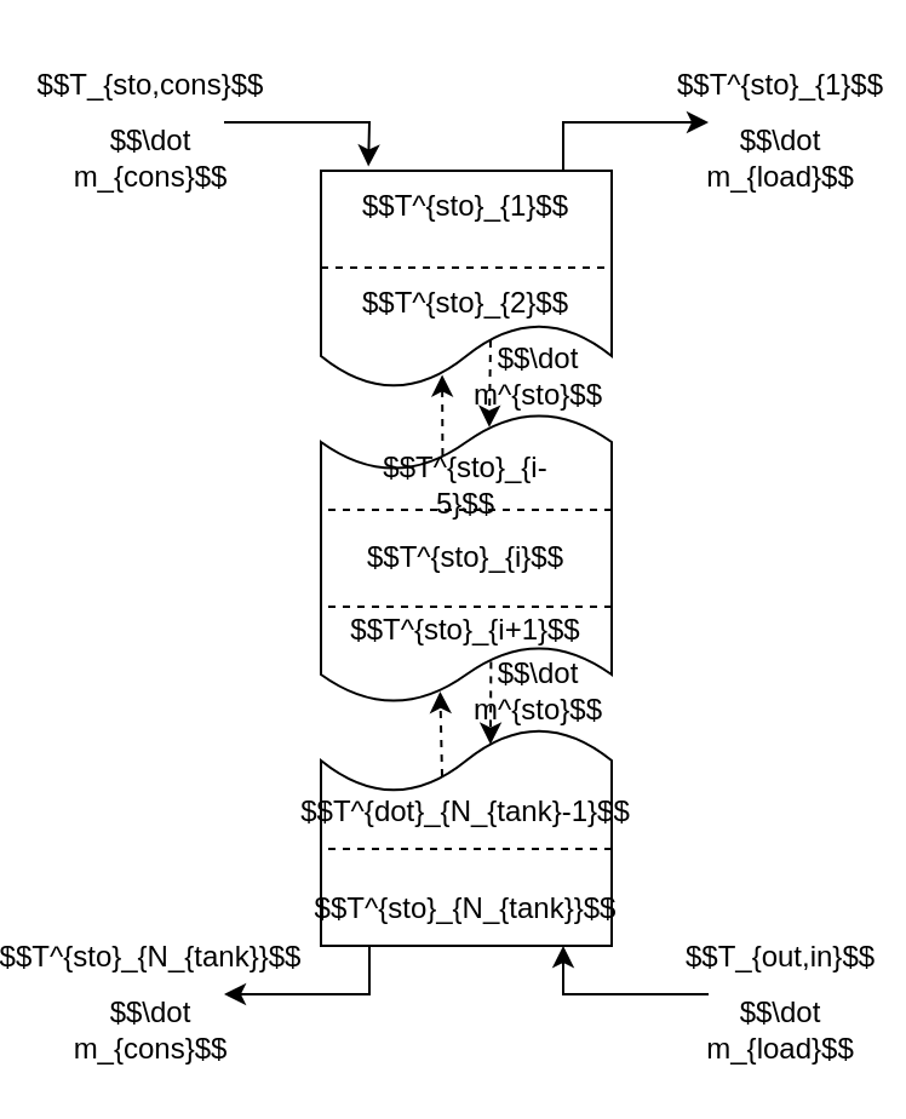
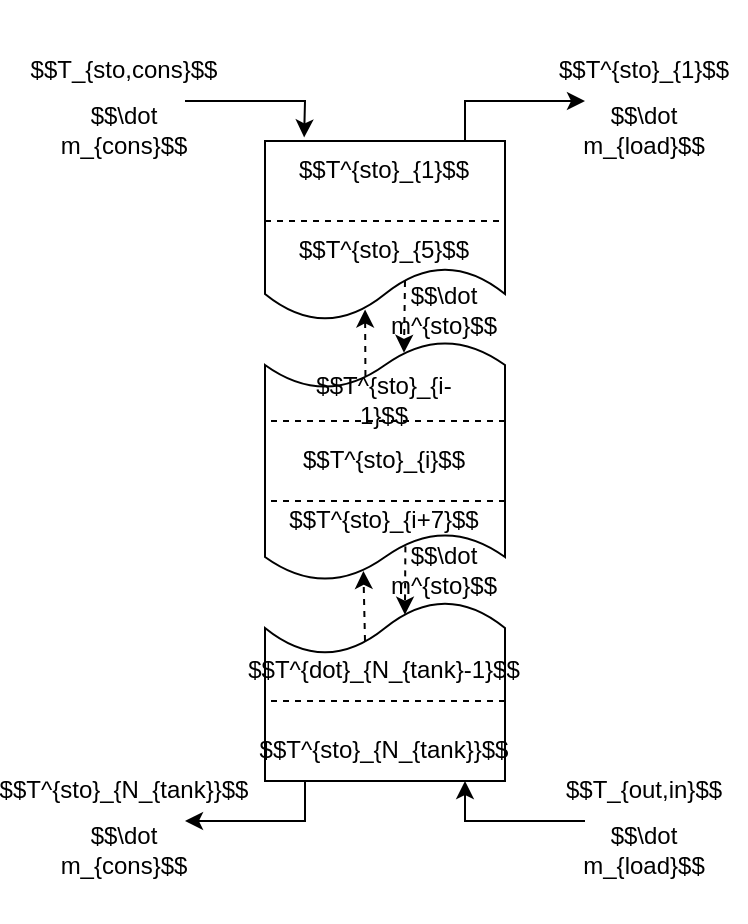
  <mxCell id="0" />
  <mxCell id="1" parent="0" />
  <mxCell id="2" value="" style="shape=document;whiteSpace=wrap;html=1;boundedLbl=1;" vertex="1" parent="1"><mxGeometry x="120" y="70" width="120" height="90" as="geometry" /></mxCell>
  <mxCell id="3" value="" style="shape=tape;whiteSpace=wrap;html=1;size=0.2;" vertex="1" parent="1"><mxGeometry x="120" y="170" width="120" height="120" as="geometry" /></mxCell>
  <mxCell id="4" value="" style="shape=document;whiteSpace=wrap;html=1;boundedLbl=1;rotation=-180;" vertex="1" parent="1"><mxGeometry x="120" y="300" width="120" height="90" as="geometry" /></mxCell>
  <mxCell id="5" style="edgeStyle=orthogonalEdgeStyle;rounded=0;orthogonalLoop=1;jettySize=auto;html=1;exitX=0.5;exitY=0;exitDx=0;exitDy=0;" edge="1" parent="1" source="4" target="4"><mxGeometry relative="1" as="geometry" /></mxCell>
  <mxCell id="6" value="" style="endArrow=classic;html=1;rounded=0;entryX=0.163;entryY=-0.02;entryDx=0;entryDy=0;entryPerimeter=0;" edge="1" parent="1" target="2"><mxGeometry width="50" height="50" relative="1" as="geometry"><mxPoint x="80" y="50" as="sourcePoint" /><mxPoint x="140" y="50" as="targetPoint" /><Array as="points"><mxPoint x="140" y="50" /></Array></mxGeometry></mxCell>
  <mxCell id="7" value="" style="endArrow=classic;html=1;rounded=0;" edge="1" parent="1"><mxGeometry width="50" height="50" relative="1" as="geometry"><mxPoint x="280" y="410" as="sourcePoint" /><mxPoint x="220" y="390" as="targetPoint" /><Array as="points"><mxPoint x="220" y="410" /></Array></mxGeometry></mxCell>
  <mxCell id="8" value="$$T_{sto,cons}$$" style="text;html=1;align=center;verticalAlign=middle;whiteSpace=wrap;rounded=0;" vertex="1" parent="1"><mxGeometry x="20" y="20" width="60" height="30" as="geometry" /></mxCell>
  <mxCell id="9" value="$$\dot m_{cons}$$" style="text;html=1;align=center;verticalAlign=middle;whiteSpace=wrap;rounded=0;" vertex="1" parent="1"><mxGeometry x="20" y="50" width="60" height="30" as="geometry" /></mxCell>
  <mxCell id="10" value="" style="endArrow=classic;html=1;rounded=0;" edge="1" parent="1"><mxGeometry width="50" height="50" relative="1" as="geometry"><mxPoint x="140" y="390" as="sourcePoint" /><mxPoint x="80" y="410" as="targetPoint" /><Array as="points"><mxPoint x="140" y="410" /></Array></mxGeometry></mxCell>
  <mxCell id="11" value="" style="endArrow=classic;html=1;rounded=0;" edge="1" parent="1"><mxGeometry width="50" height="50" relative="1" as="geometry"><mxPoint x="220" y="70" as="sourcePoint" /><mxPoint x="280" y="50" as="targetPoint" /><Array as="points"><mxPoint x="220" y="50" /></Array></mxGeometry></mxCell>
  <mxCell id="12" value="$$T^{sto}_{N_{tank}}$$" style="text;html=1;align=center;verticalAlign=middle;whiteSpace=wrap;rounded=0;" vertex="1" parent="1"><mxGeometry x="20" y="380" width="60" height="30" as="geometry" /></mxCell>
  <mxCell id="13" value="$$\dot m_{cons}$$" style="text;html=1;align=center;verticalAlign=middle;whiteSpace=wrap;rounded=0;" vertex="1" parent="1"><mxGeometry x="20" y="410" width="60" height="30" as="geometry" /></mxCell>
  <mxCell id="14" value="$$\dot m_{load}$$" style="text;html=1;align=center;verticalAlign=middle;whiteSpace=wrap;rounded=0;" vertex="1" parent="1"><mxGeometry x="280" y="50" width="60" height="30" as="geometry" /></mxCell>
  <mxCell id="15" value="$$\dot m_{load}$$" style="text;html=1;align=center;verticalAlign=middle;whiteSpace=wrap;rounded=0;" vertex="1" parent="1"><mxGeometry x="280" y="410" width="60" height="30" as="geometry" /></mxCell>
  <mxCell id="16" value="$$T^{sto}_{1}$$" style="text;html=1;align=center;verticalAlign=middle;whiteSpace=wrap;rounded=0;" vertex="1" parent="1"><mxGeometry x="280" y="20" width="60" height="30" as="geometry" /></mxCell>
  <mxCell id="17" value="$$T_{out,in}$$" style="text;html=1;align=center;verticalAlign=middle;whiteSpace=wrap;rounded=0;" vertex="1" parent="1"><mxGeometry x="280" y="380" width="60" height="30" as="geometry" /></mxCell>
  <mxCell id="18" value="" style="endArrow=none;dashed=1;html=1;rounded=0;" edge="1" parent="1" target="2"><mxGeometry width="50" height="50" relative="1" as="geometry"><mxPoint x="120" y="110" as="sourcePoint" /><mxPoint x="170" y="60" as="targetPoint" /></mxGeometry></mxCell>
  <mxCell id="19" value="" style="endArrow=none;dashed=1;html=1;rounded=0;entryX=1;entryY=0.5;entryDx=0;entryDy=0;exitX=0;exitY=0.5;exitDx=0;exitDy=0;" edge="1" parent="1"><mxGeometry width="50" height="50" relative="1" as="geometry"><mxPoint x="120" y="110" as="sourcePoint" /><mxPoint x="240" y="110" as="targetPoint" /></mxGeometry></mxCell>
  <mxCell id="20" value="$$T^{sto}_{1}$$" style="text;html=1;align=center;verticalAlign=middle;whiteSpace=wrap;rounded=0;" vertex="1" parent="1"><mxGeometry x="150" y="70" width="60" height="30" as="geometry" /></mxCell>
- <mxCell id="21" value="$$T^{sto}_{2}$$" style="text;html=1;align=center;verticalAlign=middle;whiteSpace=wrap;rounded=0;" vertex="1" parent="1"><mxGeometry x="150" y="110" width="60" height="30" as="geometry" /></mxCell>
+ <mxCell id="21" value="$$T^{sto}_{5}$$" style="text;html=1;align=center;verticalAlign=middle;whiteSpace=wrap;rounded=0;" vertex="1" parent="1"><mxGeometry x="150" y="110" width="60" height="30" as="geometry" /></mxCell>
  <mxCell id="22" value="" style="endArrow=none;dashed=1;html=1;rounded=0;exitX=1.003;exitY=0.332;exitDx=0;exitDy=0;exitPerimeter=0;entryX=-0.001;entryY=0.667;entryDx=0;entryDy=0;entryPerimeter=0;" edge="1" parent="1" target="3"><mxGeometry width="50" height="50" relative="1" as="geometry"><mxPoint x="240" y="250" as="sourcePoint" /><mxPoint x="120" y="251" as="targetPoint" /></mxGeometry></mxCell>
  <mxCell id="23" value="" style="endArrow=none;dashed=1;html=1;rounded=0;exitX=1.003;exitY=0.332;exitDx=0;exitDy=0;exitPerimeter=0;entryX=-0.001;entryY=0.667;entryDx=0;entryDy=0;entryPerimeter=0;" edge="1" parent="1"><mxGeometry width="50" height="50" relative="1" as="geometry"><mxPoint x="240" y="210" as="sourcePoint" /><mxPoint x="120" y="210" as="targetPoint" /></mxGeometry></mxCell>
  <mxCell id="24" value="$$T^{sto}_{i}$$" style="text;html=1;align=center;verticalAlign=middle;whiteSpace=wrap;rounded=0;" vertex="1" parent="1"><mxGeometry x="150" y="215" width="60" height="30" as="geometry" /></mxCell>
- <mxCell id="25" value="$$T^{sto}_{i-5}$$" style="text;html=1;align=center;verticalAlign=middle;whiteSpace=wrap;rounded=0;" vertex="1" parent="1"><mxGeometry x="150" y="185" width="60" height="30" as="geometry" /></mxCell>
- <mxCell id="26" value="$$T^{sto}_{i+1}$$" style="text;html=1;align=center;verticalAlign=middle;whiteSpace=wrap;rounded=0;" vertex="1" parent="1"><mxGeometry x="150" y="245" width="60" height="30" as="geometry" /></mxCell>
+ <mxCell id="25" value="$$T^{sto}_{i-1}$$" style="text;html=1;align=center;verticalAlign=middle;whiteSpace=wrap;rounded=0;" vertex="1" parent="1"><mxGeometry x="150" y="185" width="60" height="30" as="geometry" /></mxCell>
+ <mxCell id="26" value="$$T^{sto}_{i+7}$$" style="text;html=1;align=center;verticalAlign=middle;whiteSpace=wrap;rounded=0;" vertex="1" parent="1"><mxGeometry x="150" y="245" width="60" height="30" as="geometry" /></mxCell>
  <mxCell id="27" value="" style="endArrow=none;dashed=1;html=1;rounded=0;exitX=1.003;exitY=0.332;exitDx=0;exitDy=0;exitPerimeter=0;entryX=-0.001;entryY=0.667;entryDx=0;entryDy=0;entryPerimeter=0;" edge="1" parent="1"><mxGeometry width="50" height="50" relative="1" as="geometry"><mxPoint x="240" y="350" as="sourcePoint" /><mxPoint x="120" y="350" as="targetPoint" /></mxGeometry></mxCell>
  <mxCell id="28" value="$$T^{dot}_{N_{tank}-1}$$" style="text;html=1;align=center;verticalAlign=middle;whiteSpace=wrap;rounded=0;" vertex="1" parent="1"><mxGeometry x="150" y="320" width="60" height="30" as="geometry" /></mxCell>
  <mxCell id="29" value="" style="endArrow=classic;dashed=1;html=1;rounded=0;exitX=0.172;exitY=0.007;exitDx=0;exitDy=0;exitPerimeter=0;entryX=0.41;entryY=0.958;entryDx=0;entryDy=0;entryPerimeter=0;" edge="1" parent="1" target="3"><mxGeometry width="50" height="50" relative="1" as="geometry"><mxPoint x="170" y="320" as="sourcePoint" /><mxPoint x="170" y="284.79" as="targetPoint" /></mxGeometry></mxCell>
  <mxCell id="30" value="" style="endArrow=classic;dashed=1;html=1;rounded=0;exitX=0.337;exitY=0.084;exitDx=0;exitDy=0;exitPerimeter=0;entryX=0.417;entryY=0.936;entryDx=0;entryDy=0;entryPerimeter=0;" edge="1" parent="1" source="25" target="2"><mxGeometry width="50" height="50" relative="1" as="geometry"><mxPoint x="171" y="185" as="sourcePoint" /><mxPoint x="170" y="160" as="targetPoint" /></mxGeometry></mxCell>
  <mxCell id="31" value="" style="endArrow=classic;dashed=1;html=1;rounded=0;exitX=0.337;exitY=0.084;exitDx=0;exitDy=0;exitPerimeter=0;entryX=0.579;entryY=0.049;entryDx=0;entryDy=0;entryPerimeter=0;" edge="1" parent="1" target="3"><mxGeometry width="50" height="50" relative="1" as="geometry"><mxPoint x="190" y="140" as="sourcePoint" /><mxPoint x="190.24" y="178" as="targetPoint" /></mxGeometry></mxCell>
  <mxCell id="32" value="" style="endArrow=classic;dashed=1;html=1;rounded=0;entryX=0.417;entryY=0.924;entryDx=0;entryDy=0;entryPerimeter=0;exitX=0.67;exitY=0.923;exitDx=0;exitDy=0;exitPerimeter=0;" edge="1" parent="1" source="26" target="4"><mxGeometry width="50" height="50" relative="1" as="geometry"><mxPoint x="191" y="270" as="sourcePoint" /><mxPoint x="190" y="306" as="targetPoint" /></mxGeometry></mxCell>
  <mxCell id="33" value="$$\dot m^{sto}$$" style="text;html=1;align=center;verticalAlign=middle;whiteSpace=wrap;rounded=0;" vertex="1" parent="1"><mxGeometry x="180" y="140" width="60" height="30" as="geometry" /></mxCell>
  <mxCell id="34" value="$$\dot m^{sto}$$" style="text;html=1;align=center;verticalAlign=middle;whiteSpace=wrap;rounded=0;" vertex="1" parent="1"><mxGeometry x="180" y="270" width="60" height="30" as="geometry" /></mxCell>
  <mxCell id="35" value="$$T^{sto}_{N_{tank}}$$" style="text;html=1;align=center;verticalAlign=middle;whiteSpace=wrap;rounded=0;" vertex="1" parent="1"><mxGeometry x="150" y="360" width="60" height="30" as="geometry" /></mxCell>
